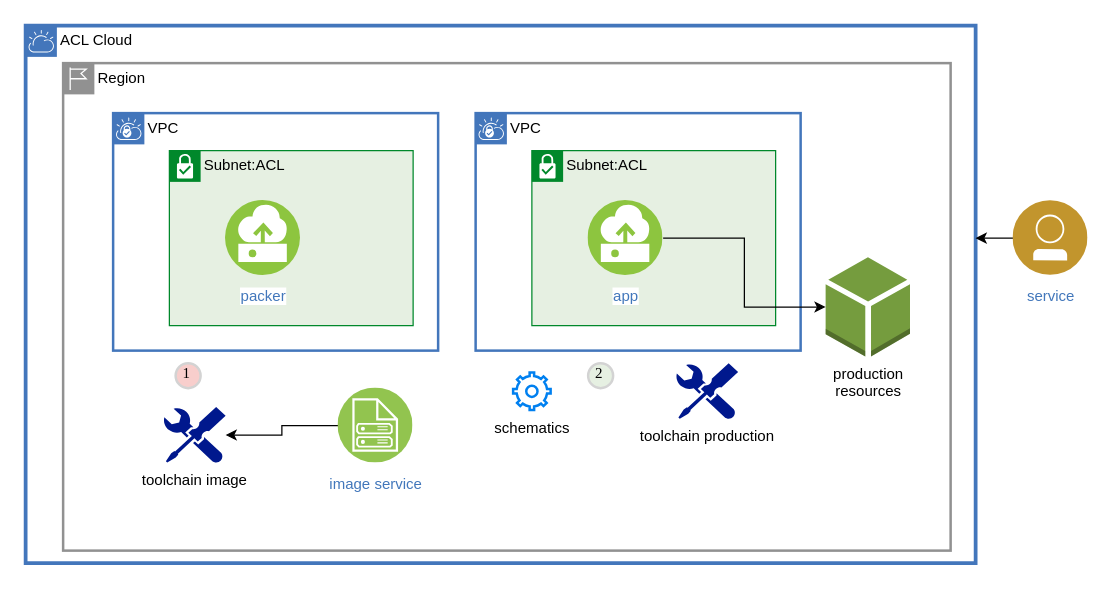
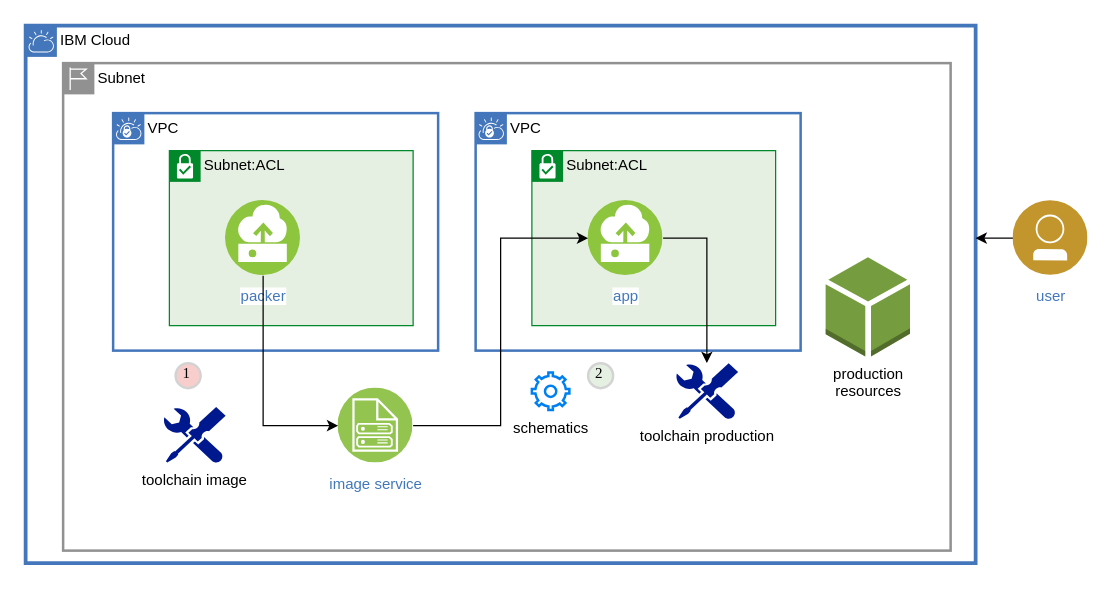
  <mxCell id="0" />
  <mxCell id="1" parent="0" />
- <mxCell id="2" value="ACL Cloud" style="shape=mxgraph.ibm.box;prType=cloud;fontStyle=0;verticalAlign=top;align=left;spacingLeft=32;spacingTop=4;fillColor=none;rounded=0;whiteSpace=wrap;html=1;strokeColor=#4376BB;strokeWidth=3;dashed=0;container=1;spacing=-4;collapsible=0;expand=0;recursiveResize=0;" vertex="1" parent="1"><mxGeometry x="20" y="20" width="760" height="430" as="geometry" /></mxCell>
- <mxCell id="3" value="Region" style="shape=mxgraph.ibm.box;prType=region;fontStyle=0;verticalAlign=top;align=left;spacingLeft=32;spacingTop=4;fillColor=none;rounded=0;whiteSpace=wrap;html=1;strokeColor=#919191;strokeWidth=2;dashed=0;container=1;spacing=-4;collapsible=0;expand=0;recursiveResize=0;" vertex="1" parent="1"><mxGeometry x="50" y="50" width="710" height="390" as="geometry" /></mxCell>
+ <mxCell id="2" value="IBM Cloud" style="shape=mxgraph.ibm.box;prType=cloud;fontStyle=0;verticalAlign=top;align=left;spacingLeft=32;spacingTop=4;fillColor=none;rounded=0;whiteSpace=wrap;html=1;strokeColor=#4376BB;strokeWidth=3;dashed=0;container=1;spacing=-4;collapsible=0;expand=0;recursiveResize=0;" vertex="1" parent="1"><mxGeometry x="20" y="20" width="760" height="430" as="geometry" /></mxCell>
+ <mxCell id="3" value="Subnet" style="shape=mxgraph.ibm.box;prType=region;fontStyle=0;verticalAlign=top;align=left;spacingLeft=32;spacingTop=4;fillColor=none;rounded=0;whiteSpace=wrap;html=1;strokeColor=#919191;strokeWidth=2;dashed=0;container=1;spacing=-4;collapsible=0;expand=0;recursiveResize=0;" vertex="1" parent="1"><mxGeometry x="50" y="50" width="710" height="390" as="geometry" /></mxCell>
  <mxCell id="4" value="VPC" style="shape=mxgraph.ibm.box;prType=vpc;fontStyle=0;verticalAlign=top;align=left;spacingLeft=32;spacingTop=4;fillColor=none;rounded=0;whiteSpace=wrap;html=1;strokeColor=#4376BB;strokeWidth=2;dashed=0;container=1;spacing=-4;collapsible=0;expand=0;recursiveResize=0;" vertex="1" parent="3"><mxGeometry x="330" y="40" width="260" height="190" as="geometry" /></mxCell>
  <mxCell id="5" value="Subnet:ACL" style="shape=mxgraph.ibm.box;prType=subnet;fontStyle=0;verticalAlign=top;align=left;spacingLeft=32;spacingTop=4;fillColor=#E6F0E2;rounded=0;whiteSpace=wrap;html=1;strokeColor=#00882B;strokeWidth=1;dashed=0;container=1;spacing=-4;collapsible=0;expand=0;recursiveResize=0;" vertex="1" parent="3"><mxGeometry x="375" y="70" width="195" height="140" as="geometry" /></mxCell>
  <mxCell id="6" value="app" style="aspect=fixed;perimeter=ellipsePerimeter;html=1;align=center;shadow=0;dashed=0;fontColor=#4277BB;labelBackgroundColor=#ffffff;fontSize=12;spacingTop=3;image;image=img/lib/ibm/vpc/Instance.svg;" vertex="1" parent="5"><mxGeometry x="45" y="40" width="60" height="60" as="geometry" /></mxCell>
- <mxCell id="7" style="edgeStyle=orthogonalEdgeStyle;rounded=0;orthogonalLoop=1;jettySize=auto;html=1;" edge="1" parent="3" source="8" target="12"><mxGeometry relative="1" as="geometry" /></mxCell>
+ <mxCell id="7" style="edgeStyle=orthogonalEdgeStyle;rounded=0;orthogonalLoop=1;jettySize=auto;html=1;entryX=0;entryY=0.5;entryDx=0;entryDy=0;" edge="1" parent="3" source="8" target="6"><mxGeometry relative="1" as="geometry" /></mxCell>
  <mxCell id="8" value="image service" style="aspect=fixed;perimeter=ellipsePerimeter;html=1;align=center;shadow=0;dashed=0;fontColor=#4277BB;labelBackgroundColor=#ffffff;fontSize=12;spacingTop=3;image;image=img/lib/ibm/vpc/ImageService.svg;" vertex="1" parent="3"><mxGeometry x="220" y="260" width="60" height="60" as="geometry" /></mxCell>
  <mxCell id="9" value="1" style="ellipse;whiteSpace=wrap;html=1;aspect=fixed;strokeWidth=2;fontFamily=Tahoma;spacingBottom=4;spacingRight=2;strokeColor=#d3d3d3;fillColor=#f8cecc;" vertex="1" parent="3"><mxGeometry x="90" y="240" width="20" height="20" as="geometry" /></mxCell>
- <mxCell id="10" value="schematics" style="html=1;verticalLabelPosition=bottom;align=center;labelBackgroundColor=#ffffff;verticalAlign=top;strokeWidth=2;strokeColor=#0080F0;shadow=0;dashed=0;shape=mxgraph.ios7.icons.settings;" vertex="1" parent="3"><mxGeometry x="360" y="247.5" width="30" height="30" as="geometry" /></mxCell>
+ <mxCell id="10" value="schematics" style="html=1;verticalLabelPosition=bottom;align=center;labelBackgroundColor=#ffffff;verticalAlign=top;strokeWidth=2;strokeColor=#0080F0;shadow=0;dashed=0;shape=mxgraph.ios7.icons.settings;" vertex="1" parent="3"><mxGeometry x="375" y="247.5" width="30" height="30" as="geometry" /></mxCell>
  <mxCell id="11" value="2" style="ellipse;whiteSpace=wrap;html=1;aspect=fixed;strokeWidth=2;fontFamily=Tahoma;spacingBottom=4;spacingRight=2;strokeColor=#d3d3d3;fillColor=#e6f0e2;" vertex="1" parent="3"><mxGeometry x="420" y="240" width="20" height="20" as="geometry" /></mxCell>
  <mxCell id="12" value="toolchain image" style="sketch=0;aspect=fixed;pointerEvents=1;shadow=0;dashed=0;html=1;strokeColor=none;labelPosition=center;verticalLabelPosition=bottom;verticalAlign=top;align=center;fillColor=#00188D;shape=mxgraph.mscae.enterprise.tool;" vertex="1" parent="3"><mxGeometry x="80" y="275" width="50" height="45" as="geometry" /></mxCell>
  <mxCell id="13" value="toolchain production" style="sketch=0;aspect=fixed;pointerEvents=1;shadow=0;dashed=0;html=1;strokeColor=none;labelPosition=center;verticalLabelPosition=bottom;verticalAlign=top;align=center;fillColor=#00188D;shape=mxgraph.mscae.enterprise.tool;" vertex="1" parent="3"><mxGeometry x="490" y="240" width="50" height="45" as="geometry" /></mxCell>
  <mxCell id="14" value="production&lt;br&gt;resources" style="outlineConnect=0;dashed=0;verticalLabelPosition=bottom;verticalAlign=top;align=center;html=1;shape=mxgraph.aws3.resources;fillColor=#759C3E;gradientColor=none;" vertex="1" parent="3"><mxGeometry x="610" y="155.25" width="67.5" height="79.5" as="geometry" /></mxCell>
- <mxCell id="15" style="edgeStyle=orthogonalEdgeStyle;rounded=0;orthogonalLoop=1;jettySize=auto;html=1;" edge="1" parent="3" source="6" target="14"><mxGeometry relative="1" as="geometry" /></mxCell>
+ <mxCell id="15" style="edgeStyle=orthogonalEdgeStyle;rounded=0;orthogonalLoop=1;jettySize=auto;html=1;" edge="1" parent="3" source="6" target="13"><mxGeometry relative="1" as="geometry" /></mxCell>
  <mxCell id="16" value="VPC" style="shape=mxgraph.ibm.box;prType=vpc;fontStyle=0;verticalAlign=top;align=left;spacingLeft=32;spacingTop=4;fillColor=none;rounded=0;whiteSpace=wrap;html=1;strokeColor=#4376BB;strokeWidth=2;dashed=0;container=1;spacing=-4;collapsible=0;expand=0;recursiveResize=0;" vertex="1" parent="1"><mxGeometry x="90" y="90" width="260" height="190" as="geometry" /></mxCell>
  <mxCell id="17" value="Subnet:ACL" style="shape=mxgraph.ibm.box;prType=subnet;fontStyle=0;verticalAlign=top;align=left;spacingLeft=32;spacingTop=4;fillColor=#E6F0E2;rounded=0;whiteSpace=wrap;html=1;strokeColor=#00882B;strokeWidth=1;dashed=0;container=1;spacing=-4;collapsible=0;expand=0;recursiveResize=0;" vertex="1" parent="1"><mxGeometry x="135" y="120" width="195" height="140" as="geometry" /></mxCell>
  <mxCell id="18" value="packer" style="aspect=fixed;perimeter=ellipsePerimeter;html=1;align=center;shadow=0;dashed=0;fontColor=#4277BB;labelBackgroundColor=#ffffff;fontSize=12;spacingTop=3;image;image=img/lib/ibm/vpc/Instance.svg;" vertex="1" parent="17"><mxGeometry x="45" y="40" width="60" height="60" as="geometry" /></mxCell>
+ <mxCell id="19" style="edgeStyle=orthogonalEdgeStyle;rounded=0;orthogonalLoop=1;jettySize=auto;html=1;entryX=0;entryY=0.5;entryDx=0;entryDy=0;" edge="1" parent="1" source="18" target="8"><mxGeometry relative="1" as="geometry"><Array as="points"><mxPoint x="210" y="340" /></Array></mxGeometry></mxCell>
  <mxCell id="20" style="edgeStyle=orthogonalEdgeStyle;rounded=0;orthogonalLoop=1;jettySize=auto;html=1;" edge="1" parent="1" source="21"><mxGeometry relative="1" as="geometry"><mxPoint x="780" y="190" as="targetPoint" /></mxGeometry></mxCell>
- <mxCell id="21" value="service" style="aspect=fixed;perimeter=ellipsePerimeter;html=1;align=center;shadow=0;dashed=0;fontColor=#4277BB;labelBackgroundColor=#ffffff;fontSize=12;spacingTop=3;image;image=img/lib/ibm/users/user.svg;" vertex="1" parent="1"><mxGeometry x="810" y="160" width="60" height="60" as="geometry" /></mxCell>
+ <mxCell id="21" value="user" style="aspect=fixed;perimeter=ellipsePerimeter;html=1;align=center;shadow=0;dashed=0;fontColor=#4277BB;labelBackgroundColor=#ffffff;fontSize=12;spacingTop=3;image;image=img/lib/ibm/users/user.svg;" vertex="1" parent="1"><mxGeometry x="810" y="160" width="60" height="60" as="geometry" /></mxCell>
